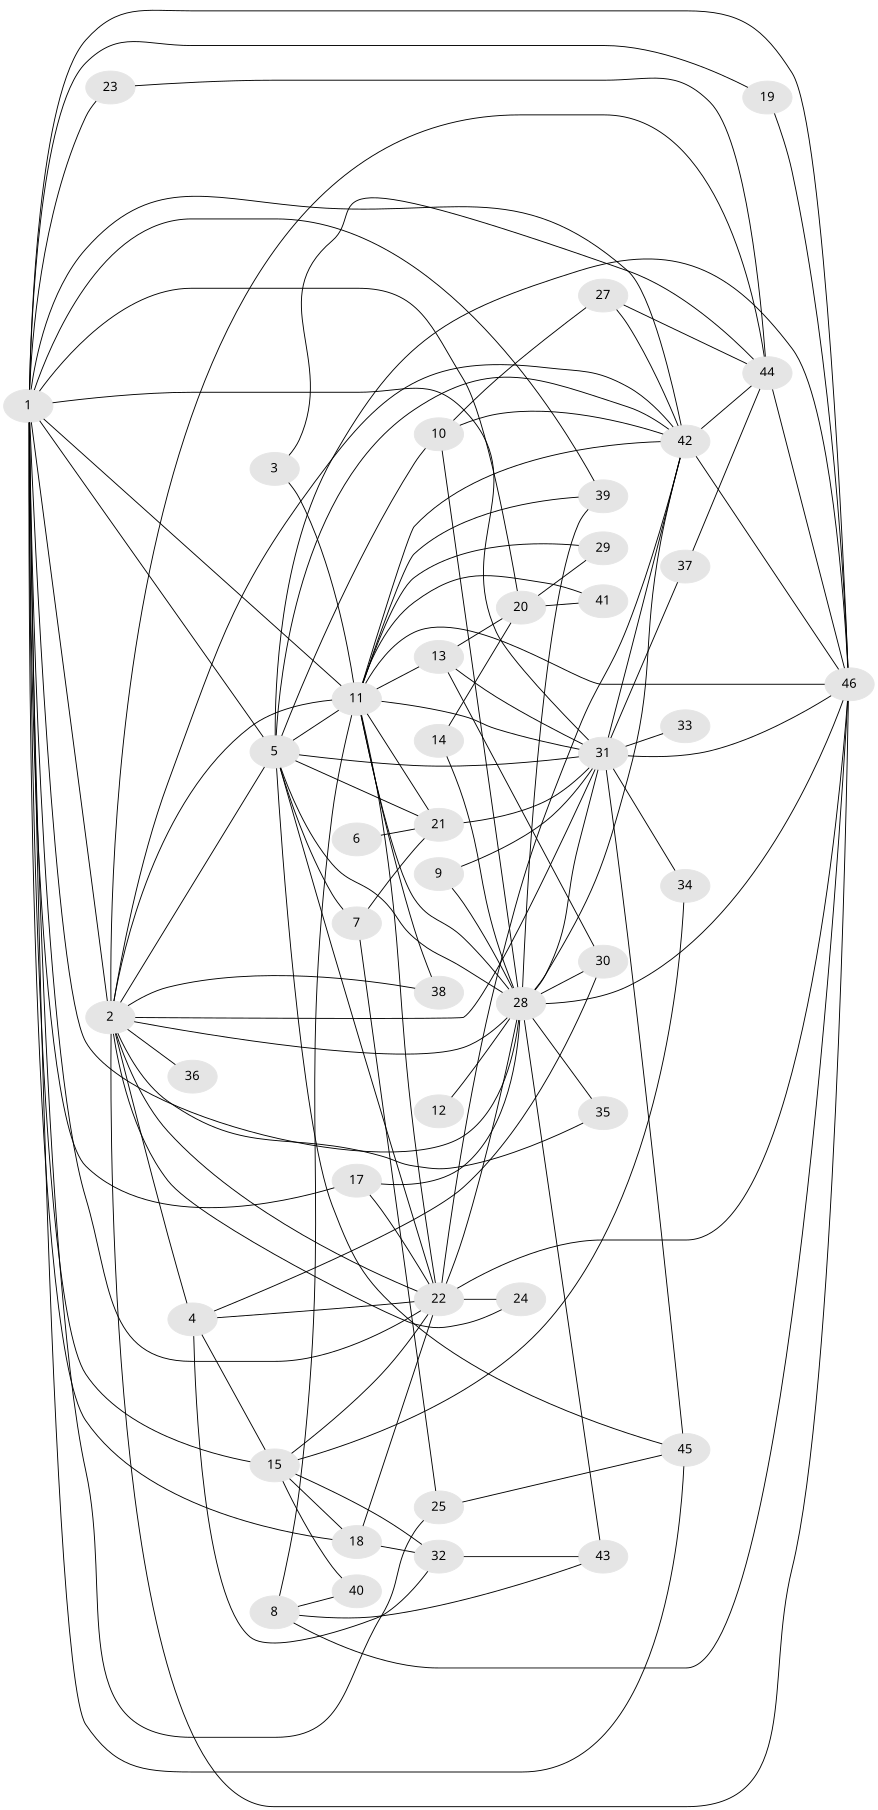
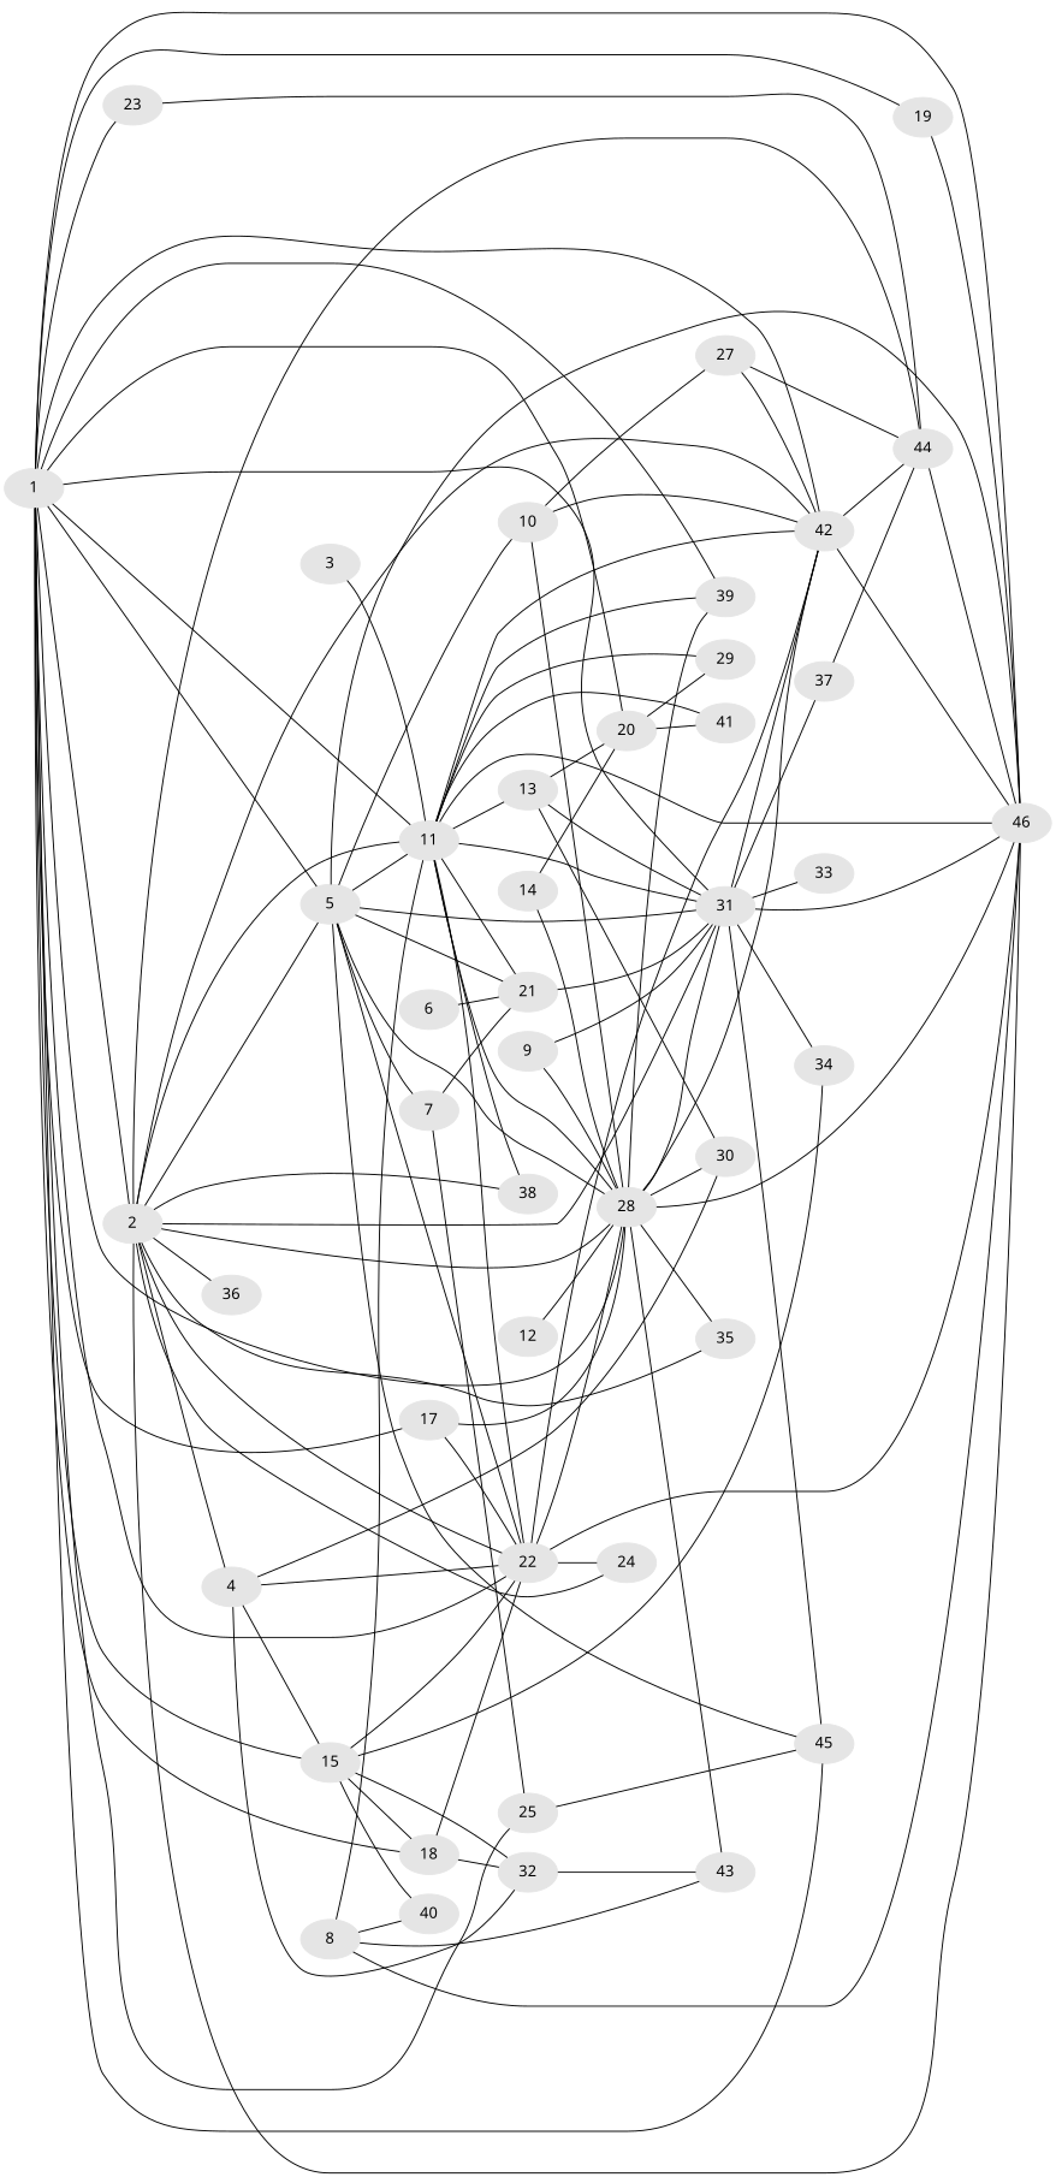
  graph {
    fontname="Noto Sans"
    rankdir=LR
    node [color=gray90 fontname="Noto Sans" style=filled]
    edge [fontname="Noto Sans" weight=1.0]
    1
    2
    5
    11
    15
    17
    18
    19
    20
    22
    23
    25
    28
    31
    39
    42
    45
    46
    4
    24
    35
    36
    38
    44
    7
    10
    21
    13
    29
    41
    32
    40
    34
    30
    43
    33
    37
    3
    27
    6
    8
    9
    12
    14
    1 -- 2
    1 -- 5 [weight=2.0]
    1 -- 11
    1 -- 15
    1 -- 17
    1 -- 18
    1 -- 19
    1 -- 20 [weight=2.0]
    1 -- 22
    1 -- 23
    1 -- 25
    1 -- 28
    1 -- 31 [weight=3.0]
    1 -- 39
    1 -- 42
    1 -- 45
    1 -- 46 [weight=2.0]
    2 -- 5 [weight=2.0]
    2 -- 11
    2 -- 22
    2 -- 28
    2 -- 31
    2 -- 42
    2 -- 46 [weight=2.0]
    2 -- 4
    2 -- 24
    2 -- 35
    2 -- 36
    2 -- 38
    2 -- 44
    5 -- 11
    5 -- 22
    5 -- 28
    5 -- 31
-   5 -- 42
    5 -- 45
    5 -- 46 [weight=3.0]
    5 -- 7
    5 -- 10
    5 -- 21
    11 -- 22
    11 -- 28
    11 -- 31 [weight=3.0]
    11 -- 39
    11 -- 42
    11 -- 46 [weight=2.0]
    11 -- 38
    11 -- 21
    11 -- 13
    11 -- 29
    11 -- 41
    15 -- 18
    15 -- 22
    15 -- 32
    15 -- 40
    15 -- 34
    17 -- 22
    17 -- 28
    18 -- 22
    18 -- 32
    19 -- 46
    20 -- 29
    20 -- 41
    22 -- 28
    22 -- 42
    22 -- 46 [weight=3.0]
    22 -- 24 [weight=2.0]
    23 -- 44
    25 -- 45
    28 -- 31
    28 -- 39
    28 -- 42
    28 -- 46 [weight=3.0]
    28 -- 35
    28 -- 30
    28 -- 43
    31 -- 42 [weight=2.0]
    31 -- 45
    31 -- 46 [weight=2.0]
    31 -- 34
    31 -- 33
    31 -- 37
    42 -- 46 [weight=2.0]
    42 -- 44
    4 -- 15
    4 -- 22
    4 -- 32
    4 -- 30
    44 -- 46 [weight=2.0]
    7 -- 25
    7 -- 21
    10 -- 28
    10 -- 42
    10 -- 27
    21 -- 31
    13 -- 20
    13 -- 31 [weight=2.0]
    13 -- 30
    32 -- 43
    37 -- 44
    3 -- 11
-   3 -- 44
    27 -- 42
    27 -- 44
    6 -- 21
    8 -- 11
    8 -- 46
    8 -- 40
    8 -- 43
    9 -- 28
    9 -- 31
    12 -- 28
    14 -- 20
    14 -- 28
  }
